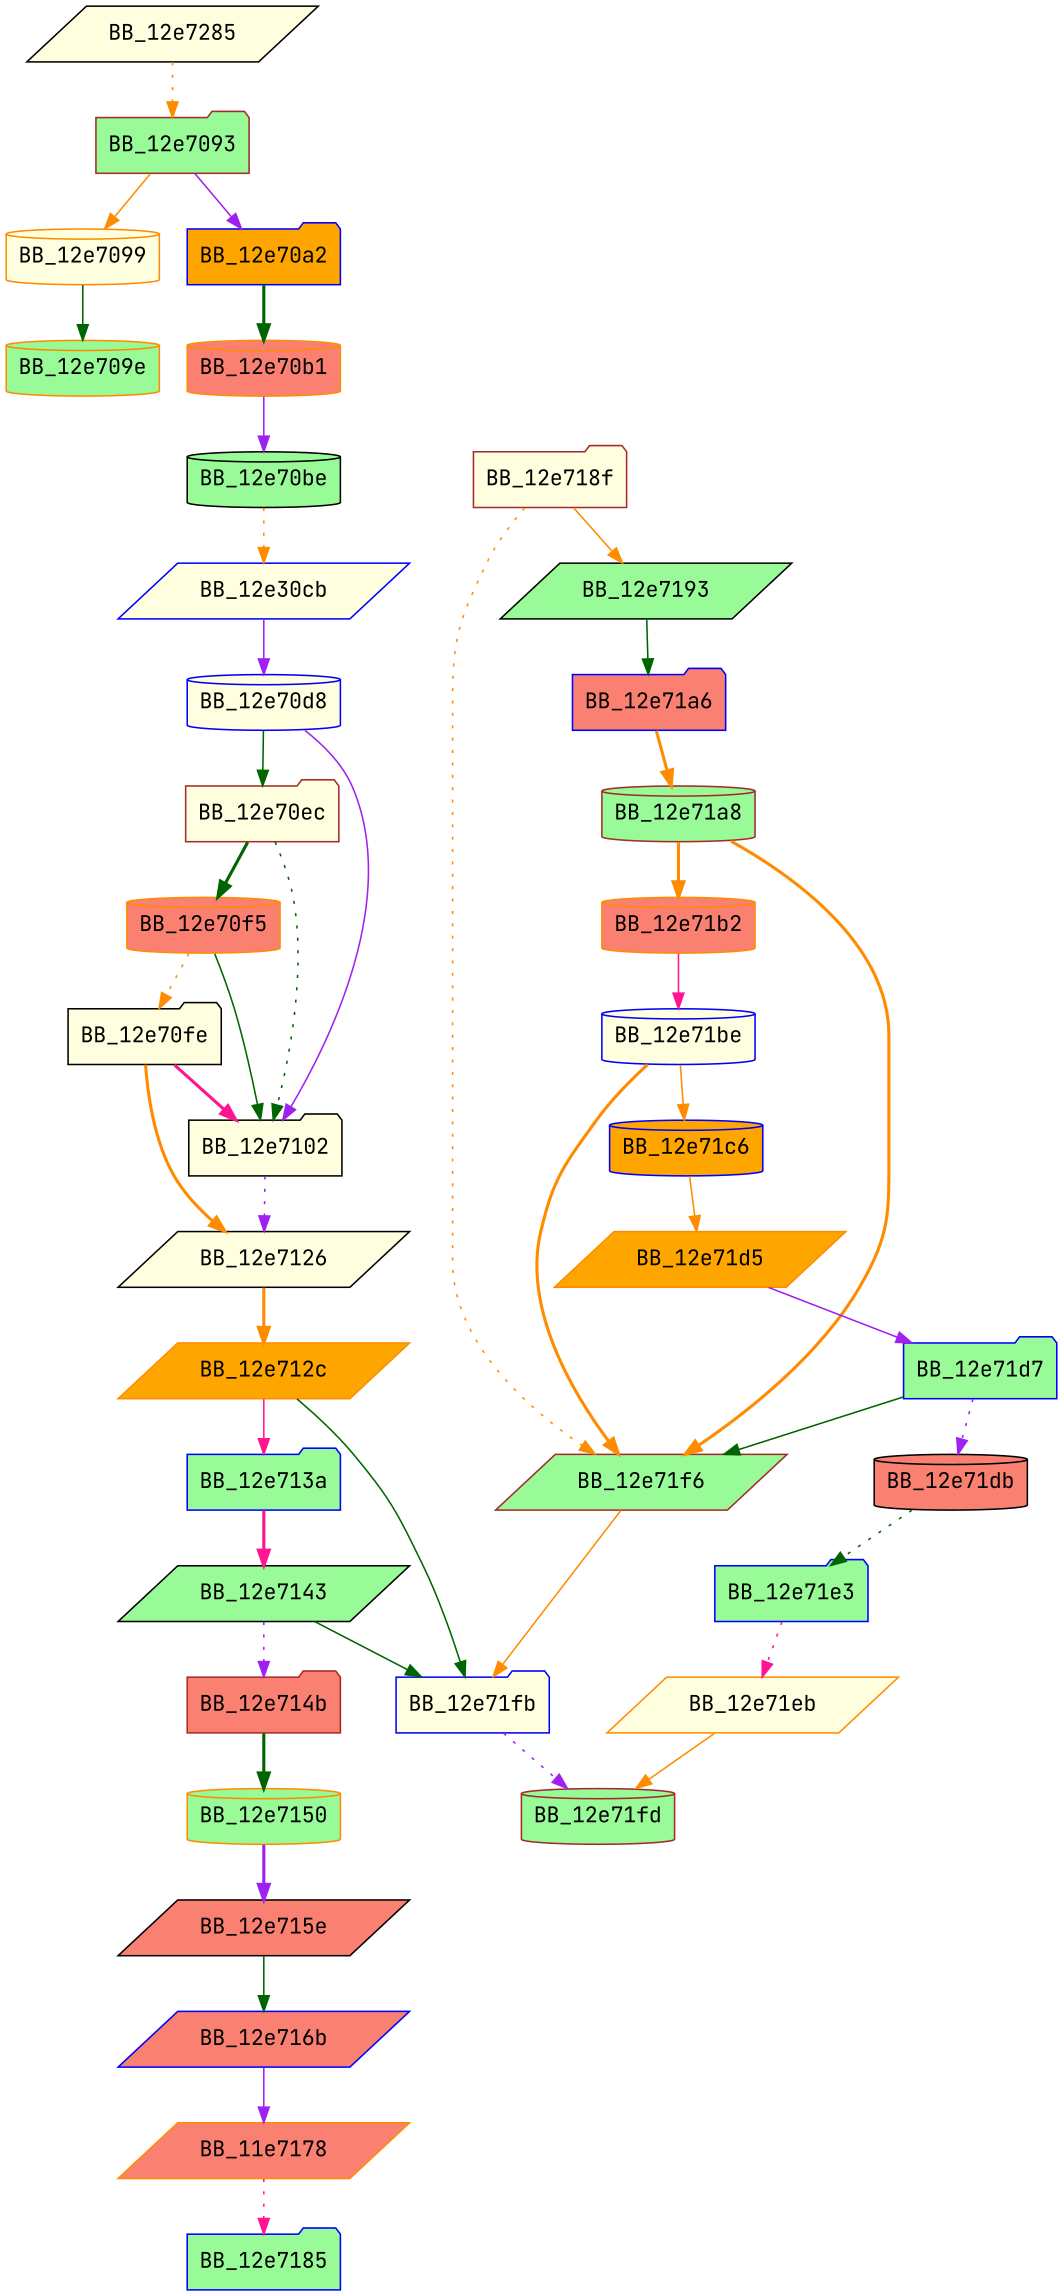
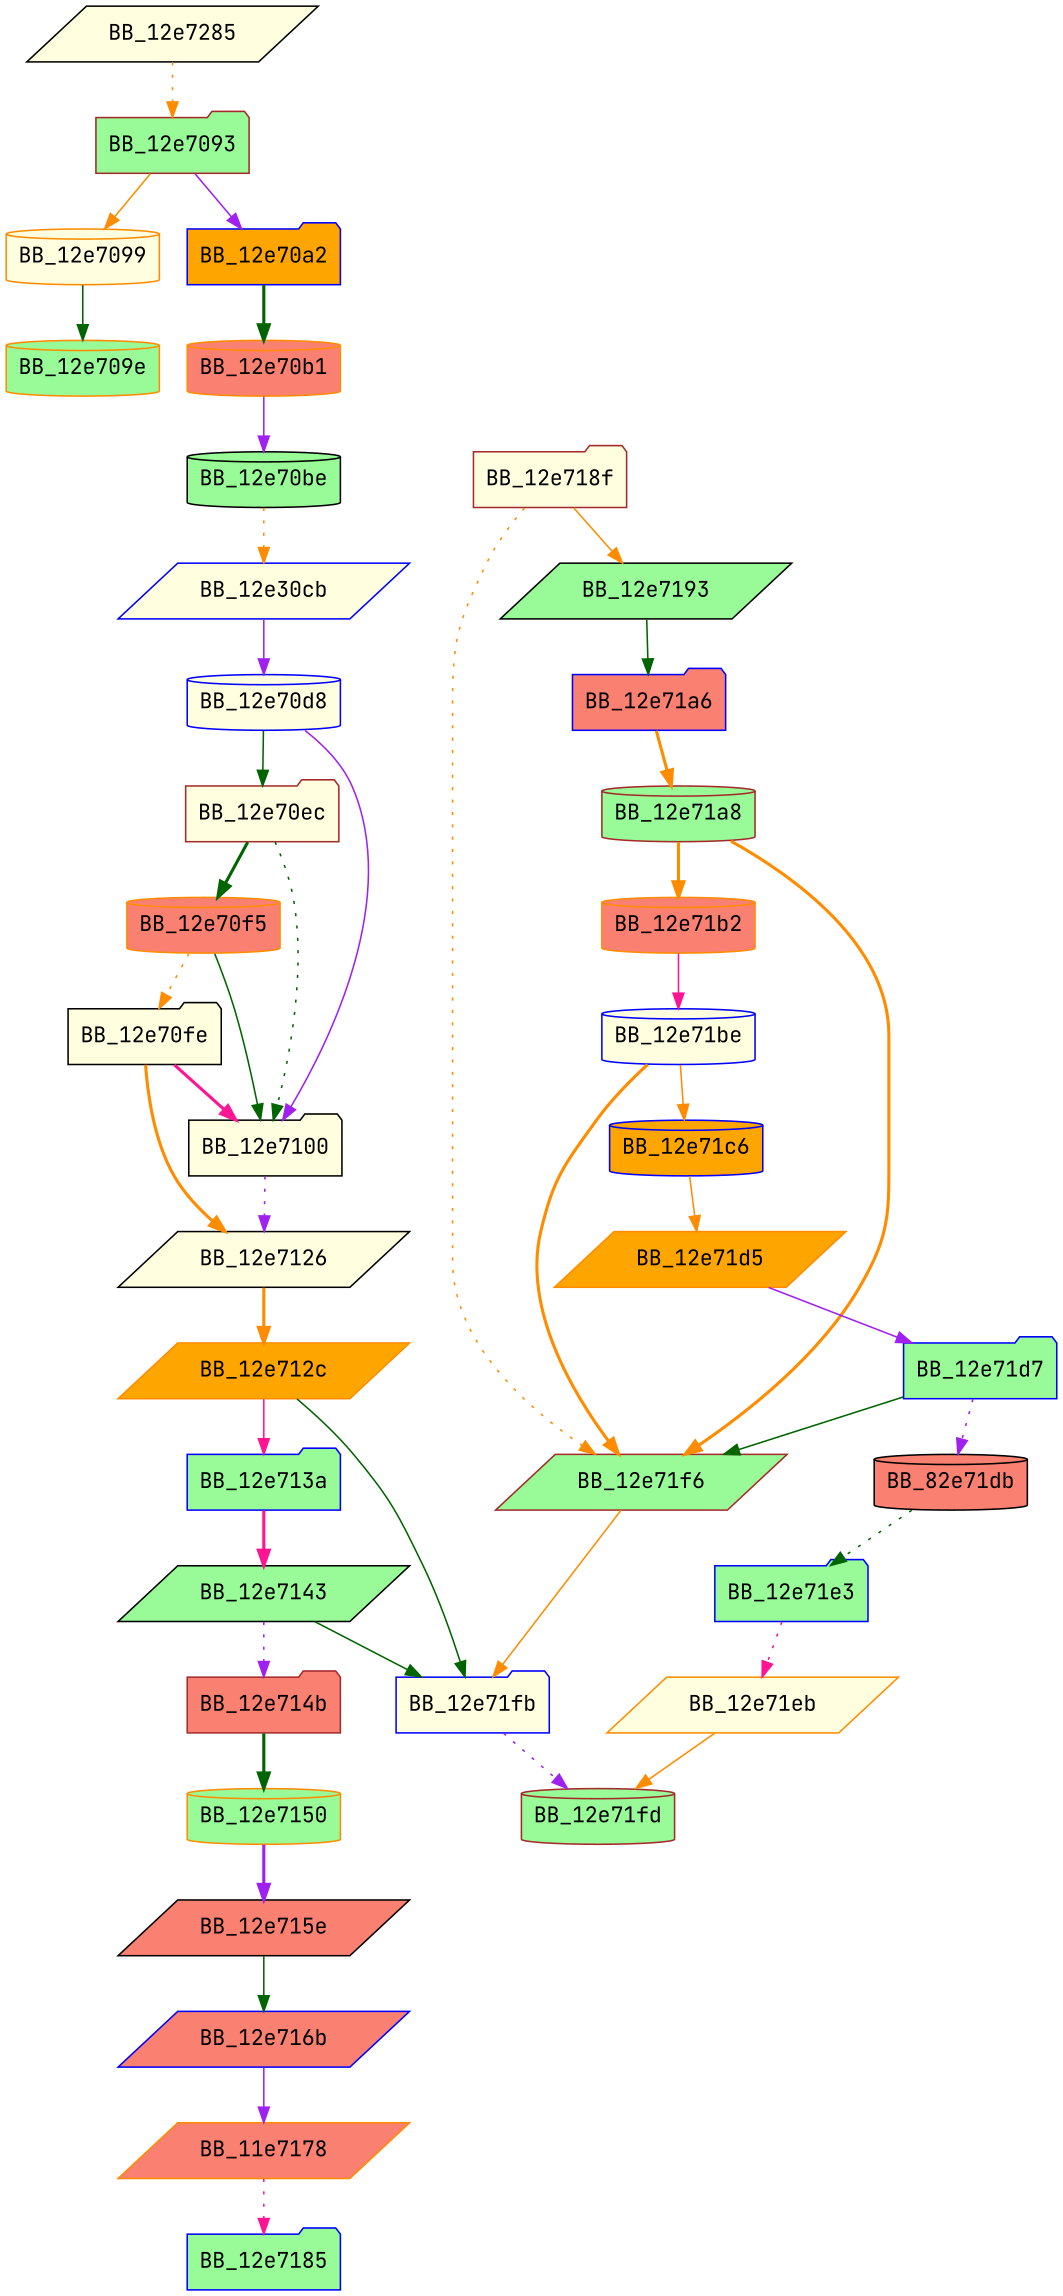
  digraph {
    fontname="JetBrains Mono"
    node [color=blue fillcolor=palegreen fontname="JetBrains Mono" shape=folder style=filled]
    edge [color=darkorange fontname="JetBrains Mono" style=solid]
    n1 [color=black fillcolor=lightyellow label=BB_12e7285 shape=parallelogram]
    BB_12e7093 [color=brown]
    BB_12e7099 [color=darkorange fillcolor=lightyellow shape=cylinder]
    BB_12e70a2 [fillcolor=orange]
    BB_12e709e [color=darkorange shape=cylinder]
    BB_12e70b1 [color=darkorange fillcolor=salmon shape=cylinder]
    BB_12e70be [color=black shape=cylinder]
    n8 [fillcolor=lightyellow label=BB_12e30cb shape=parallelogram]
    BB_12e70d8 [fillcolor=lightyellow shape=cylinder]
    BB_12e70ec [color=brown fillcolor=lightyellow]
-   BB_12e7102 [color=black fillcolor=lightyellow]
+   BB_12e7102 [color=black fillcolor=lightyellow label=BB_12e7100]
    BB_12e70f5 [color=darkorange fillcolor=salmon shape=cylinder]
    BB_12e7126 [color=black fillcolor=lightyellow shape=parallelogram]
    BB_12e70fe [color=black fillcolor=lightyellow]
    BB_12e712c [color=darkorange fillcolor=orange shape=parallelogram]
    BB_12e713a
    BB_12e71fb [fillcolor=lightyellow]
    BB_12e7143 [color=black shape=parallelogram]
    BB_12e71fd [color=brown shape=cylinder]
    BB_12e714b [color=brown fillcolor=salmon]
    BB_12e7150 [color=darkorange shape=cylinder]
    BB_12e715e [color=black fillcolor=salmon shape=parallelogram]
    BB_12e716b [fillcolor=salmon shape=parallelogram]
    n24 [color=darkorange fillcolor=salmon label=BB_11e7178 shape=parallelogram]
    BB_12e7185
    BB_12e718f [color=brown fillcolor=lightyellow]
    BB_12e7193 [color=black shape=parallelogram]
    BB_12e71f6 [color=brown shape=parallelogram]
    BB_12e71a6 [fillcolor=salmon]
    BB_12e71a8 [color=brown shape=cylinder]
    BB_12e71b2 [color=darkorange fillcolor=salmon shape=cylinder]
    BB_12e71be [fillcolor=lightyellow shape=cylinder]
    BB_12e71c6 [fillcolor=orange shape=cylinder]
    BB_12e71d5 [color=darkorange fillcolor=orange shape=parallelogram]
    BB_12e71d7
-   BB_12e71db [color=black fillcolor=salmon shape=cylinder]
+   BB_12e71db [color=black fillcolor=salmon shape=cylinder label=BB_82e71db]
    BB_12e71e3
    BB_12e71eb [color=darkorange fillcolor=lightyellow shape=parallelogram]
    n1 -> BB_12e7093 [style=dotted]
    BB_12e7093 -> BB_12e7099
    BB_12e7093 -> BB_12e70a2 [color=purple]
    BB_12e7099 -> BB_12e709e [color=darkgreen]
    BB_12e70a2 -> BB_12e70b1 [color=darkgreen style=bold]
    BB_12e70b1 -> BB_12e70be [color=purple]
    BB_12e70be -> n8 [style=dotted]
    n8 -> BB_12e70d8 [color=purple]
    BB_12e70d8 -> BB_12e70ec [color=darkgreen]
    BB_12e70d8 -> BB_12e7102 [color=purple]
    BB_12e70ec -> BB_12e7102 [color=darkgreen style=dotted]
    BB_12e70ec -> BB_12e70f5 [color=darkgreen style=bold]
    BB_12e7102 -> BB_12e7126 [color=purple style=dotted]
    BB_12e70f5 -> BB_12e7102 [color=darkgreen]
    BB_12e70f5 -> BB_12e70fe [style=dotted]
    BB_12e7126 -> BB_12e712c [style=bold]
    BB_12e70fe -> BB_12e7102 [color=deeppink style=bold]
    BB_12e70fe -> BB_12e7126 [style=bold]
    BB_12e712c -> BB_12e713a [color=deeppink]
    BB_12e712c -> BB_12e71fb [color=darkgreen]
    BB_12e713a -> BB_12e7143 [color=deeppink style=bold]
    BB_12e71fb -> BB_12e71fd [color=purple style=dotted]
    BB_12e7143 -> BB_12e71fb [color=darkgreen]
    BB_12e7143 -> BB_12e714b [color=purple style=dotted]
    BB_12e714b -> BB_12e7150 [color=darkgreen style=bold]
    BB_12e7150 -> BB_12e715e [color=purple style=bold]
    BB_12e715e -> BB_12e716b [color=darkgreen]
    BB_12e716b -> n24 [color=purple]
    n24 -> BB_12e7185 [color=deeppink style=dotted]
    BB_12e718f -> BB_12e7193
    BB_12e718f -> BB_12e71f6 [style=dotted]
    BB_12e7193 -> BB_12e71a6 [color=darkgreen]
    BB_12e71f6 -> BB_12e71fb
    BB_12e71a6 -> BB_12e71a8 [style=bold]
    BB_12e71a8 -> BB_12e71f6 [style=bold]
    BB_12e71a8 -> BB_12e71b2 [style=bold]
    BB_12e71b2 -> BB_12e71be [color=deeppink]
    BB_12e71be -> BB_12e71f6 [style=bold]
    BB_12e71be -> BB_12e71c6
    BB_12e71c6 -> BB_12e71d5
    BB_12e71d5 -> BB_12e71d7 [color=purple]
    BB_12e71d7 -> BB_12e71f6 [color=darkgreen]
    BB_12e71d7 -> BB_12e71db [color=purple style=dotted]
    BB_12e71db -> BB_12e71e3 [color=darkgreen style=dotted]
    BB_12e71e3 -> BB_12e71eb [color=deeppink style=dotted]
    BB_12e71eb -> BB_12e71fd
  }
